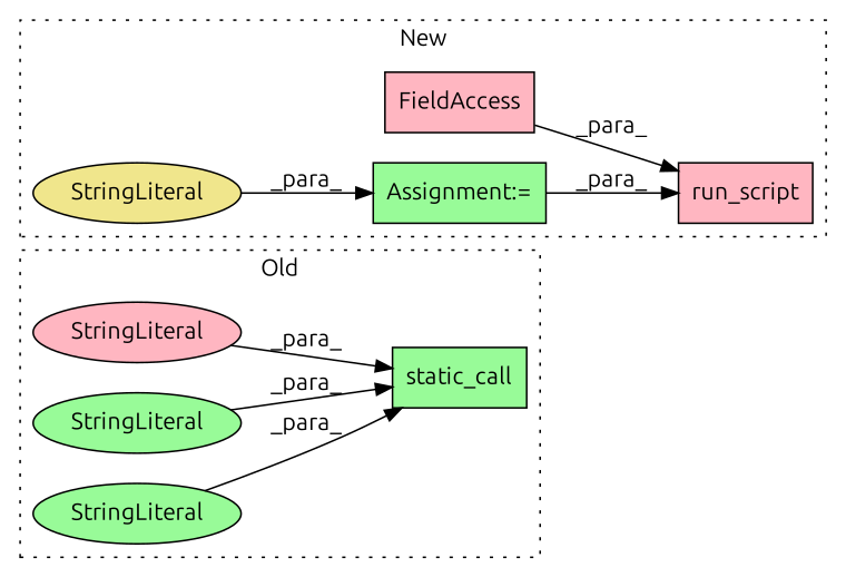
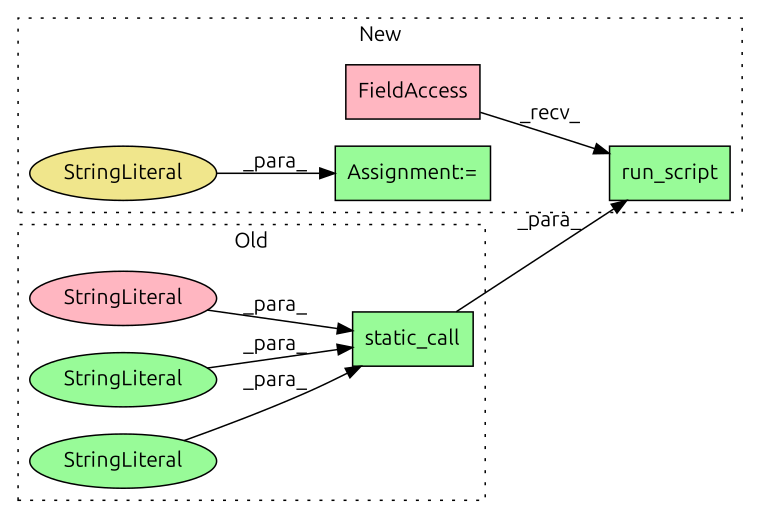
  digraph {
    fontname=Ubuntu
    rankdir=LR
    node [a=45 fillcolor=palegreen fontname=Ubuntu shape=box style=filled]
    edge [fontname=Ubuntu]
    n1 [a=32 l="12,1" label=static_call s="1437,1522"]
    n2 [fillcolor=lightpink l=18 label=StringLiteral s=1449 shape=ellipse]
    n3 [l=21 label=StringLiteral s=1468 shape=ellipse]
    n4 [l=19 label=StringLiteral s=1490 shape=ellipse]
-   n5 [a=32 fillcolor=lightpink l="11,1" label=run_script s="2302,2338"]
+   n5 [a=32 l="11,1" label=run_script s="2302,2338"]
    n6 [a=22 fillcolor=lightpink l=12 label=FieldAccess s=2273]
    n7 [a=7 l=1 label="Assignment:=" s=2055]
    n8 [fillcolor=khaki l=150 label=StringLiteral s=2056 shape=ellipse]
    subgraph cluster_1 {
      label=Old
      style=dotted
      n1
      n2
      n3
      n4
    }
    subgraph cluster_2 {
      label=New
      style=dotted
      n5
      n6
      n7
      n8
    }
    n2 -> n1 [label=_para_]
    n3 -> n1 [label=_para_]
    n4 -> n1 [label=_para_]
-   n6 -> n5 [label=_para_]
-   n7 -> n5 [label=_para_]
+   n6 -> n5 [label=_recv_]
+   n1 -> n5 [label=_para_]
    n8 -> n7 [label=_para_]
  }
